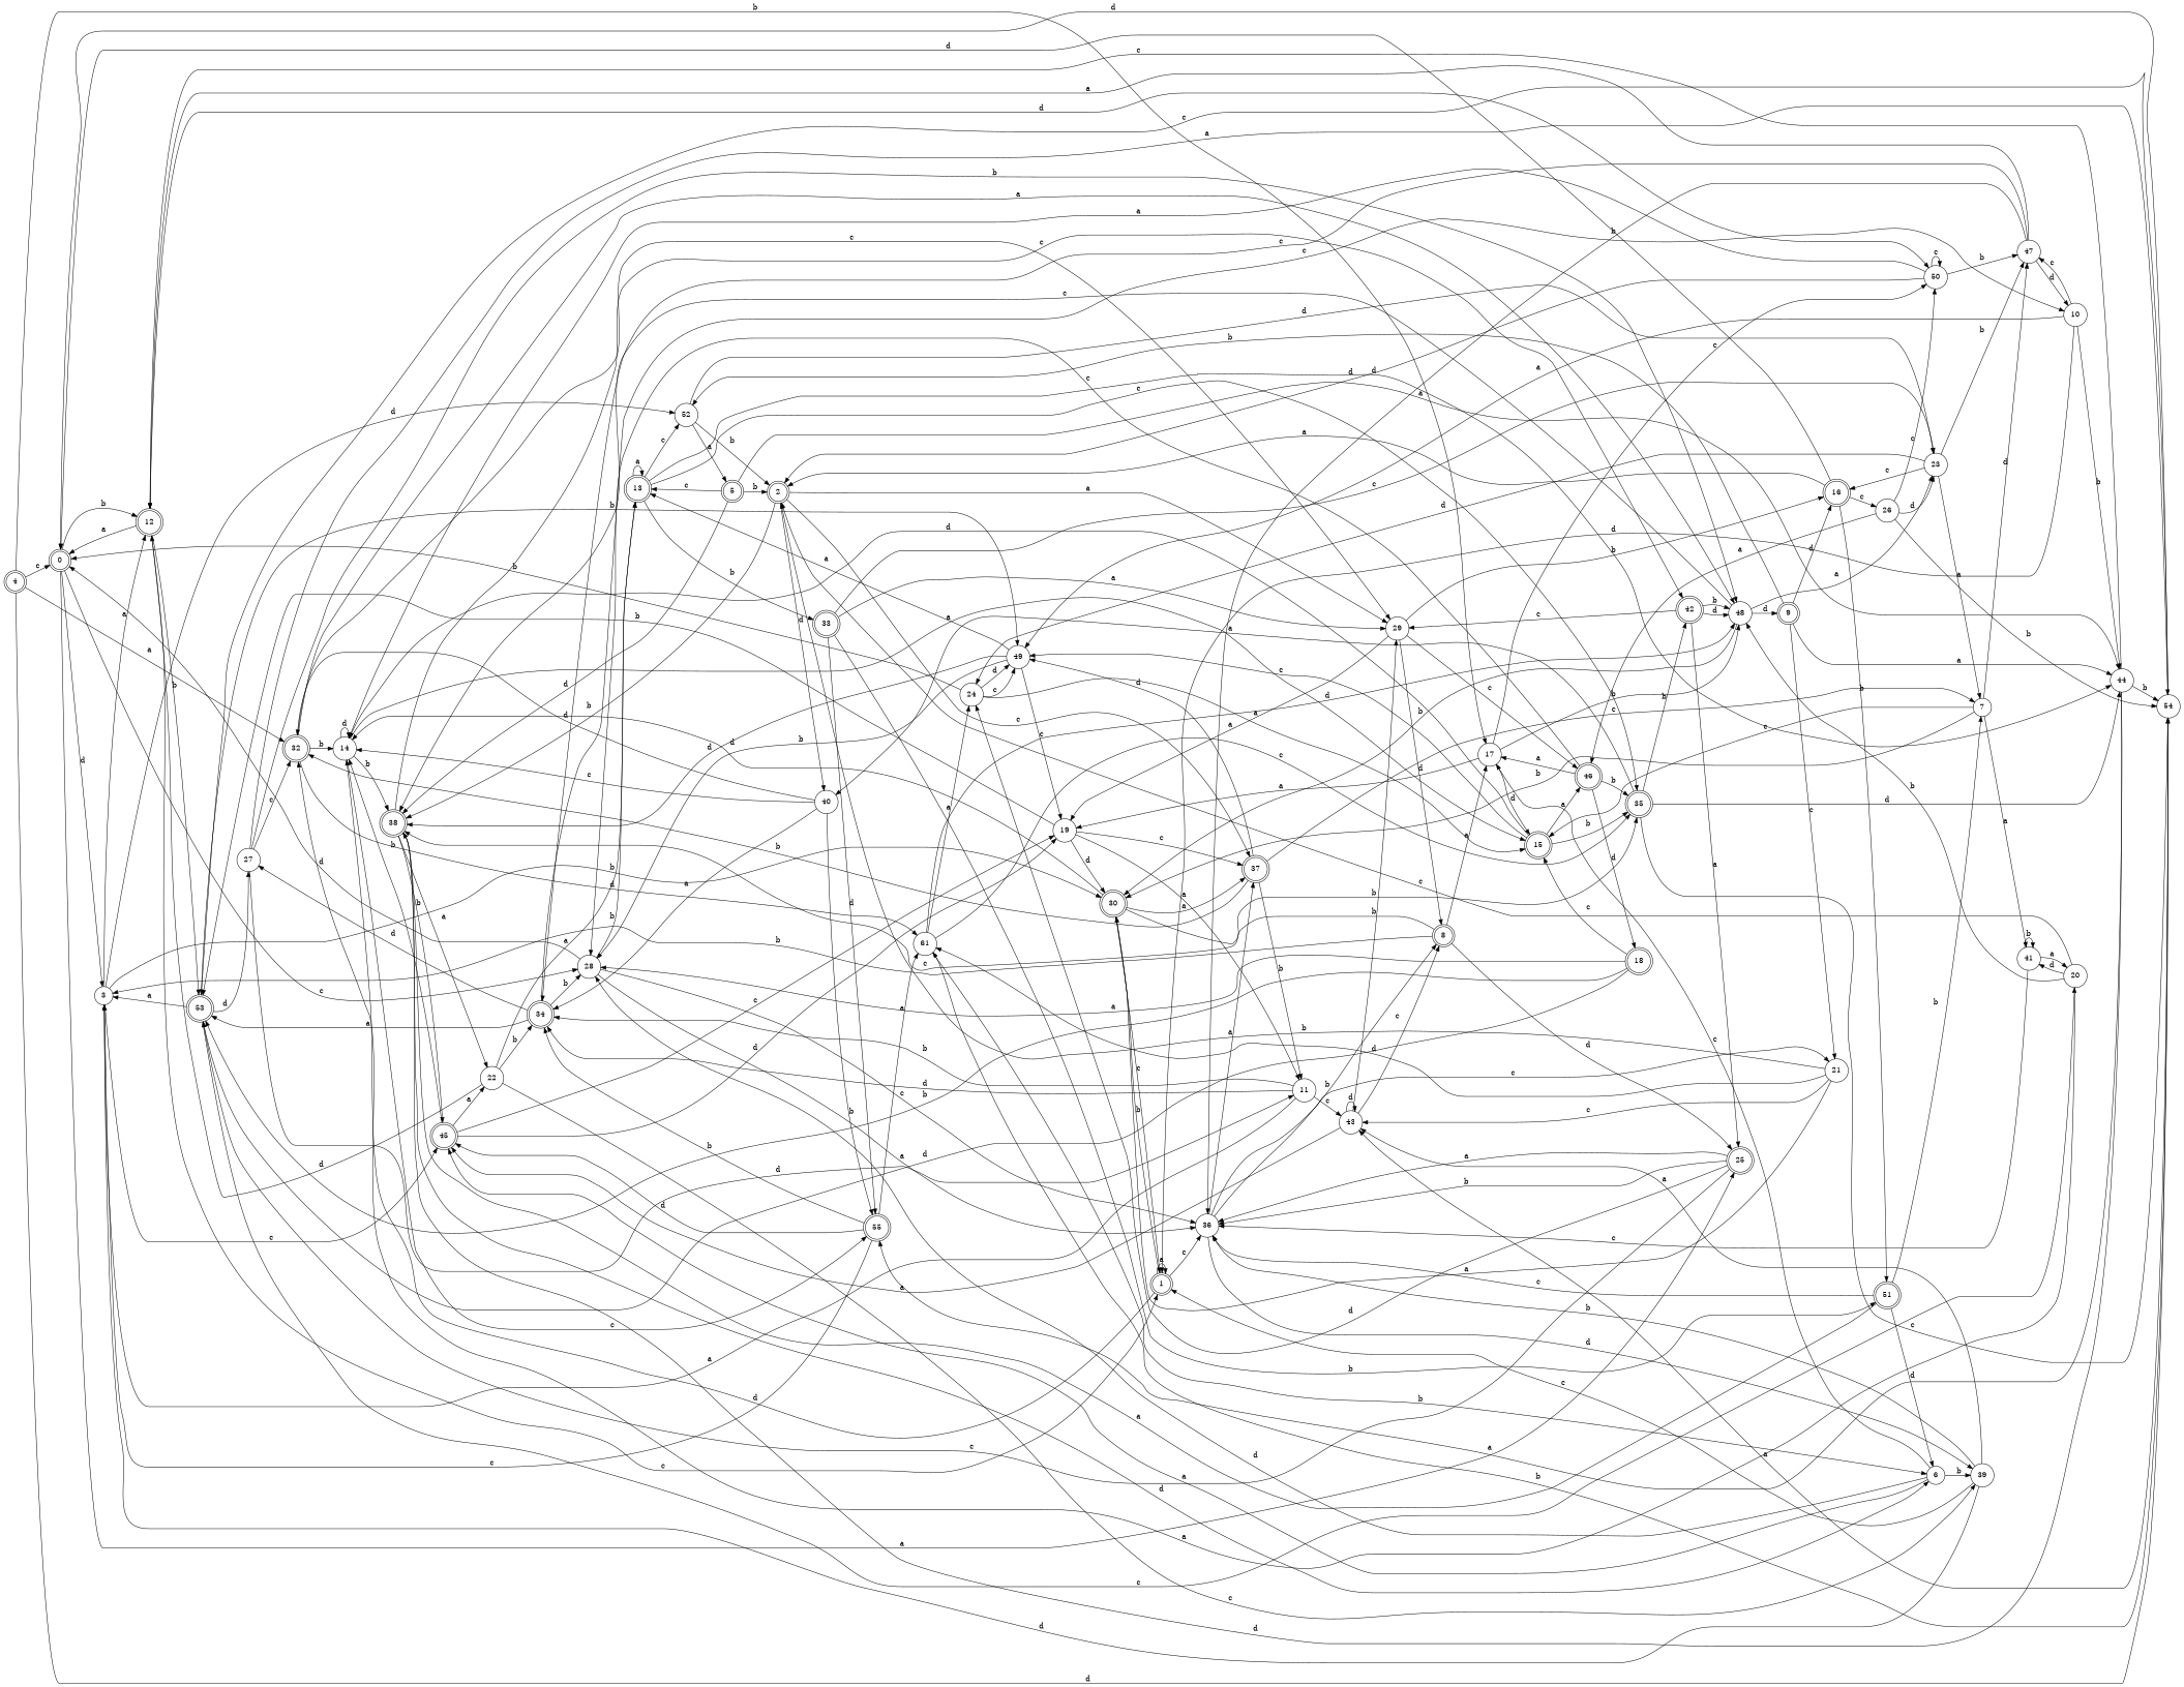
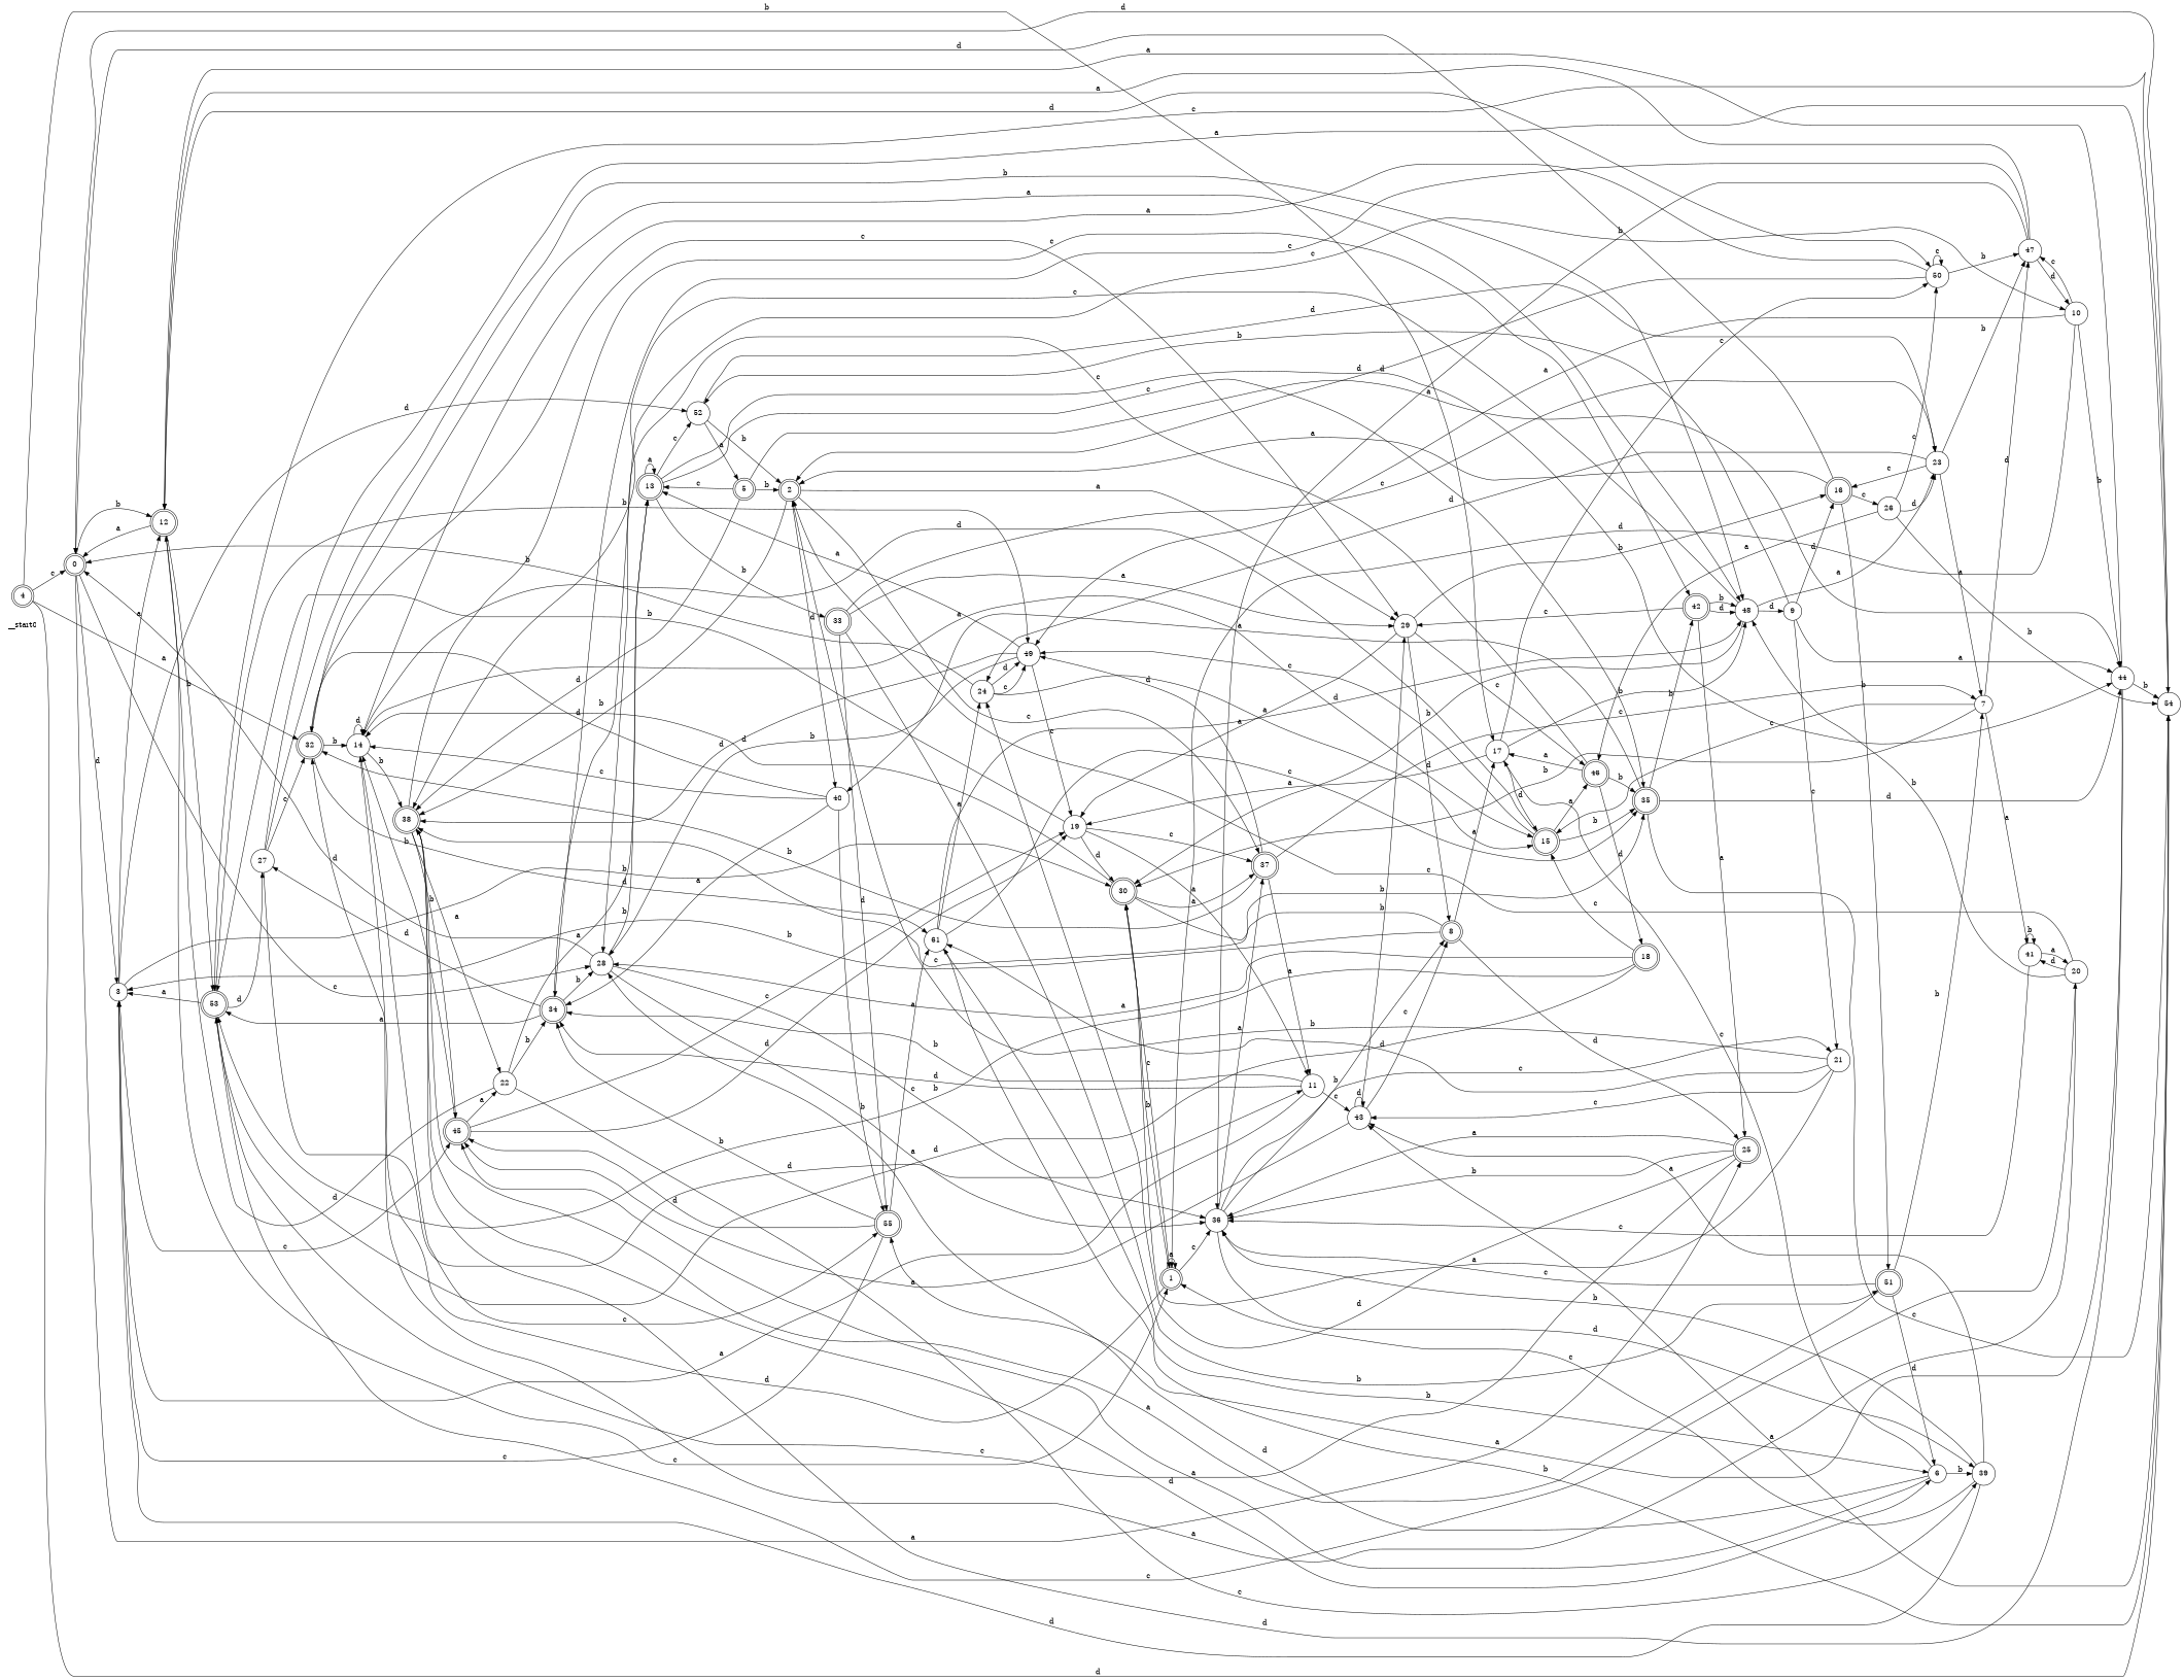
  digraph {
    rankdir=LR
    node [shape=circle color=black fillcolor=white style=filled]
+   __start0 [shape=none color="" fillcolor="" style=""]
    n2 [label=0 shape=doublecircle style="rounded,filled"]
    n3 [label=3]
    n4 [label=12 shape=doublecircle style="rounded,filled"]
    n5 [label=25 shape=doublecircle style="rounded,filled"]
    n6 [label=28]
    n7 [label=30 shape=doublecircle style="rounded,filled"]
    n8 [label=45 shape=doublecircle style="rounded,filled"]
    n9 [label=52]
    n10 [label=1 shape=doublecircle style="rounded,filled"]
    n11 [label=50]
    n12 [label=53 shape=doublecircle style="rounded,filled"]
    n13 [label=36]
    n14 [label=24]
    n15 [label=13 shape=doublecircle style="rounded,filled"]
    n16 [label=14]
    n17 [label=38 shape=doublecircle style="rounded,filled"]
    n18 [label=15 shape=doublecircle style="rounded,filled"]
    n19 [label=55 shape=doublecircle style="rounded,filled"]
    n20 [label=37 shape=doublecircle style="rounded,filled"]
    n21 [label=35 shape=doublecircle style="rounded,filled"]
    n22 [label=39]
    n23 [label=8 shape=doublecircle style="rounded,filled"]
    n24 [label=21]
    n25 [label=2 shape=doublecircle style="rounded,filled"]
    n26 [label=29]
    n27 [label=40]
    n28 [label=16 shape=doublecircle style="rounded,filled"]
    n29 [label=46 shape=doublecircle style="rounded,filled"]
    n30 [label=19]
    n31 [label=32 shape=doublecircle style="rounded,filled"]
    n32 [label=7]
    n33 [label=49]
    n34 [label=11]
    n35 [label=6]
    n36 [label=22]
    n37 [label=42 shape=doublecircle style="rounded,filled"]
    n38 [label=34 shape=doublecircle style="rounded,filled"]
    n39 [label=5 shape=doublecircle style="rounded,filled"]
    n40 [label=23]
    n41 [label=4 shape=doublecircle style="rounded,filled"]
    n42 [label=17]
    n43 [label=54]
    n44 [label=48]
    n45 [label=61]
    n46 [label=43]
    n47 [label=44]
    n48 [label=33 shape=doublecircle style="rounded,filled"]
    n49 [label=41 style="rounded,filled"]
    n50 [label=47]
    n51 [label=20]
    n52 [label=10]
-   n53 [label=9 shape=doublecircle]
+   n53 [label=9]
    n54 [label=26]
    n55 [label=51 shape=doublecircle style="rounded,filled"]
    n56 [label=27]
    n57 [label=18 shape=doublecircle style="rounded,filled"]
    n2 -> n3 [label=d]
    n2 -> n4 [label=b]
    n2 -> n5 [label=a]
    n2 -> n6 [label=c]
    n3 -> n4 [label=a]
    n3 -> n7 [label=b]
    n3 -> n8 [label=c]
    n3 -> n9 [label=d]
    n4 -> n2 [label=a]
    n4 -> n10 [label=c]
    n4 -> n11 [label=d]
    n4 -> n12 [label=b]
    n5 -> n12 [label=c]
    n5 -> n13 [label=a]
    n5 -> n13 [label=b]
    n5 -> n14 [label=d]
    n6 -> n2 [label=d]
    n6 -> n13 [label=a]
    n6 -> n13 [label=c]
    n6 -> n15 [label=b]
    n7 -> n10 [label=c]
    n7 -> n16 [label=d]
    n7 -> n20 [label=a]
    n7 -> n21 [label=b]
    n8 -> n16 [label=b]
    n8 -> n30 [label=c]
    n8 -> n30 [label=d]
    n8 -> n36 [label=a]
    n9 -> n25 [label=b]
    n9 -> n39 [label=a]
    n9 -> n40 [label=d]
    n10 -> n7 [label=b]
    n10 -> n10 [label=a]
    n10 -> n13 [label=c]
    n10 -> n16 [label=d]
    n11 -> n11 [label=c]
    n11 -> n16 [label=a]
    n11 -> n25 [label=d]
    n11 -> n50 [label=b]
    n12 -> n3 [label=a]
    n12 -> n33 [label=b]
    n12 -> n51 [label=c]
    n12 -> n56 [label=d]
    n13 -> n20 [label=a]
    n13 -> n22 [label=d]
    n13 -> n23 [label=b]
    n13 -> n24 [label=c]
    n14 -> n2 [label=b]
    n14 -> n18 [label=a]
    n14 -> n33 [label=c]
    n14 -> n33 [label=d]
    n15 -> n9 [label=c]
    n15 -> n15 [label=a]
    n15 -> n21 [label=c]
    n15 -> n47 [label=d]
    n15 -> n48 [label=b]
    n16 -> n16 [label=d]
    n16 -> n17 [label=b]
    n16 -> n18 [label=a]
    n16 -> n19 [label=c]
    n17 -> n8 [label=b]
    n17 -> n35 [label=d]
    n17 -> n36 [label=a]
    n17 -> n37 [label=c]
    n18 -> n16 [label=d]
    n18 -> n21 [label=b]
    n18 -> n29 [label=a]
    n18 -> n33 [label=c]
    n19 -> n3 [label=c]
    n19 -> n8 [label=d]
    n19 -> n38 [label=b]
    n19 -> n45 [label=a]
    n20 -> n31 [label=b]
    n20 -> n32 [label=c]
    n20 -> n33 [label=d]
-   n20 -> n34 [label=b]
+   n20 -> n34 [label=a]
    n21 -> n27 [label=a]
    n21 -> n37 [label=b]
    n21 -> n43 [label=c]
    n21 -> n47 [label=d]
    n22 -> n3 [label=d]
    n22 -> n10 [label=c]
    n22 -> n13 [label=b]
    n22 -> n46 [label=a]
    n23 -> n3 [label=b]
    n23 -> n5 [label=d]
    n23 -> n17 [label=c]
    n23 -> n42 [label=a]
    n24 -> n7 [label=a]
    n24 -> n25 [label=b]
    n24 -> n45 [label=d]
    n24 -> n46 [label=c]
    n25 -> n17 [label=b]
    n25 -> n20 [label=c]
    n25 -> n26 [label=a]
    n25 -> n27 [label=d]
    n26 -> n23 [label=d]
    n26 -> n28 [label=b]
    n26 -> n29 [label=c]
    n26 -> n30 [label=a]
    n27 -> n16 [label=c]
    n27 -> n19 [label=b]
    n27 -> n31 [label=d]
    n27 -> n38 [label=a]
    n28 -> n2 [label=d]
    n28 -> n25 [label=a]
    n28 -> n54 [label=c]
    n28 -> n55 [label=b]
    n29 -> n6 [label=c]
    n29 -> n21 [label=b]
    n29 -> n42 [label=a]
    n29 -> n57 [label=d]
    n30 -> n7 [label=d]
    n30 -> n12 [label=b]
    n30 -> n20 [label=c]
    n30 -> n34 [label=a]
    n31 -> n16 [label=b]
    n31 -> n26 [label=c]
    n31 -> n44 [label=a]
    n31 -> n45 [label=d]
    n32 -> n7 [label=b]
    n32 -> n18 [label=c]
    n32 -> n49 [label=a]
    n32 -> n50 [label=d]
    n33 -> n6 [label=b]
    n33 -> n15 [label=a]
    n33 -> n17 [label=d]
    n33 -> n30 [label=c]
    n34 -> n3 [label=a]
    n34 -> n38 [label=b]
    n34 -> n38 [label=d]
    n34 -> n46 [label=c]
    n35 -> n6 [label=d]
    n35 -> n8 [label=a]
    n35 -> n22 [label=b]
    n35 -> n42 [label=c]
    n36 -> n4 [label=d]
    n36 -> n15 [label=a]
    n36 -> n22 [label=c]
    n36 -> n38 [label=b]
    n37 -> n5 [label=a]
    n37 -> n26 [label=c]
    n37 -> n44 [label=b]
    n37 -> n44 [label=d]
    n38 -> n6 [label=b]
    n38 -> n12 [label=a]
    n38 -> n52 [label=c]
    n38 -> n56 [label=d]
    n39 -> n15 [label=c]
    n39 -> n17 [label=d]
    n39 -> n25 [label=b]
    n39 -> n47 [label=a]
    n40 -> n14 [label=d]
    n40 -> n28 [label=c]
    n40 -> n32 [label=a]
    n40 -> n50 [label=b]
    n41 -> n2 [label=c]
    n41 -> n31 [label=a]
    n41 -> n42 [label=b]
    n41 -> n43 [label=d]
    n42 -> n11 [label=c]
    n42 -> n18 [label=d]
    n42 -> n30 [label=a]
    n42 -> n44 [label=b]
    n43 -> n2 [label=d]
    n43 -> n12 [label=c]
    n43 -> n45 [label=b]
    n43 -> n46 [label=a]
    n44 -> n7 [label=b]
    n44 -> n17 [label=c]
    n44 -> n40 [label=a]
    n44 -> n53 [label=d]
    n45 -> n14 [label=a]
    n45 -> n21 [label=c]
    n45 -> n35 [label=b]
    n45 -> n44 [label=d]
    n46 -> n8 [label=a]
    n46 -> n23 [label=c]
    n46 -> n26 [label=b]
    n46 -> n46 [label=d]
-   n47 -> n4 [label=c]
+   n47 -> n4 [label=a]
    n47 -> n17 [label=d]
    n47 -> n19 [label=a]
    n47 -> n43 [label=b]
    n48 -> n19 [label=d]
    n48 -> n26 [label=a]
    n48 -> n40 [label=c]
    n48 -> n55 [label=b]
    n49 -> n13 [label=c]
    n49 -> n49 [label=b]
    n49 -> n51 [label=a]
    n50 -> n4 [label=a]
    n50 -> n13 [label=b]
    n50 -> n38 [label=c]
    n50 -> n52 [label=d]
    n51 -> n25 [label=c]
    n51 -> n31 [label=a]
    n51 -> n44 [label=b]
    n51 -> n49 [label=d]
    n52 -> n10 [label=d]
    n52 -> n33 [label=a]
    n52 -> n47 [label=b]
    n52 -> n50 [label=c]
    n53 -> n9 [label=b]
    n53 -> n24 [label=c]
    n53 -> n28 [label=d]
    n53 -> n47 [label=a]
    n54 -> n11 [label=c]
    n54 -> n29 [label=a]
    n54 -> n40 [label=d]
    n54 -> n43 [label=b]
    n55 -> n13 [label=c]
    n55 -> n17 [label=a]
    n55 -> n32 [label=b]
    n55 -> n35 [label=d]
    n56 -> n31 [label=c]
    n56 -> n34 [label=d]
    n56 -> n43 [label=a]
    n56 -> n44 [label=b]
    n57 -> n6 [label=a]
    n57 -> n12 [label=b]
    n57 -> n12 [label=d]
    n57 -> n18 [label=c]
  }
